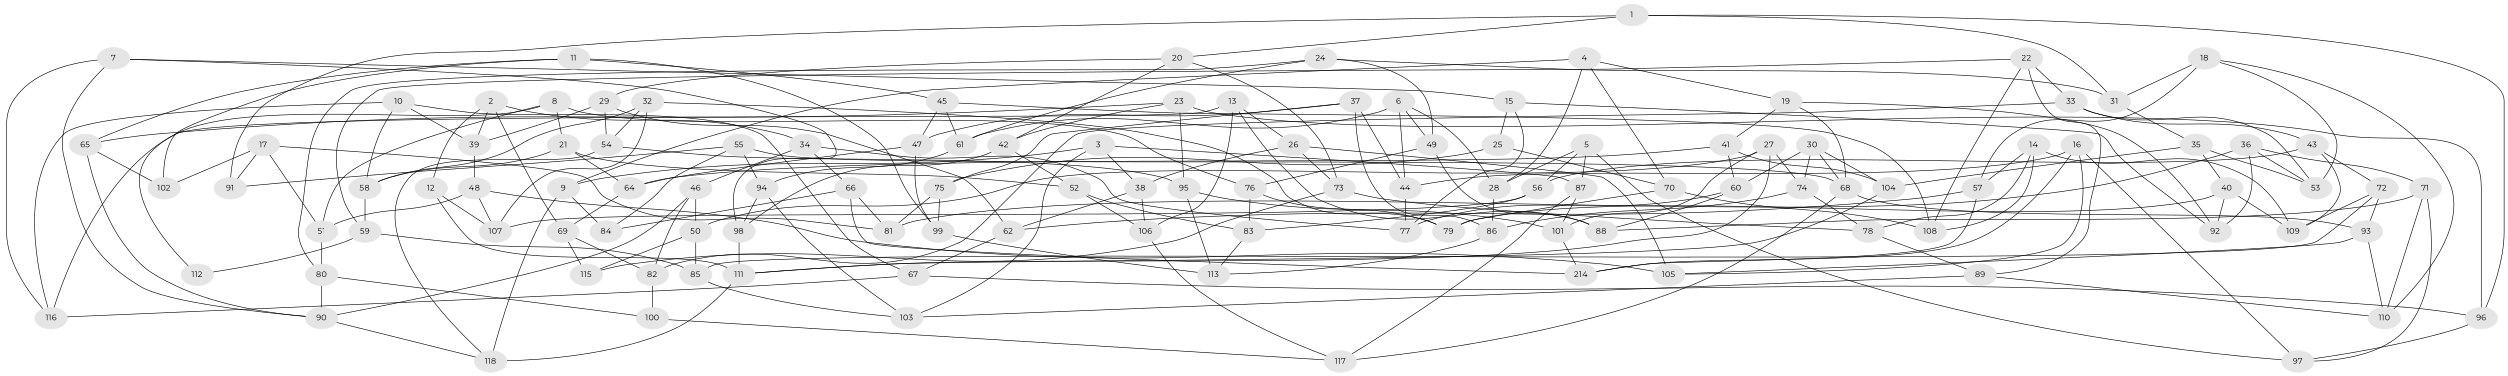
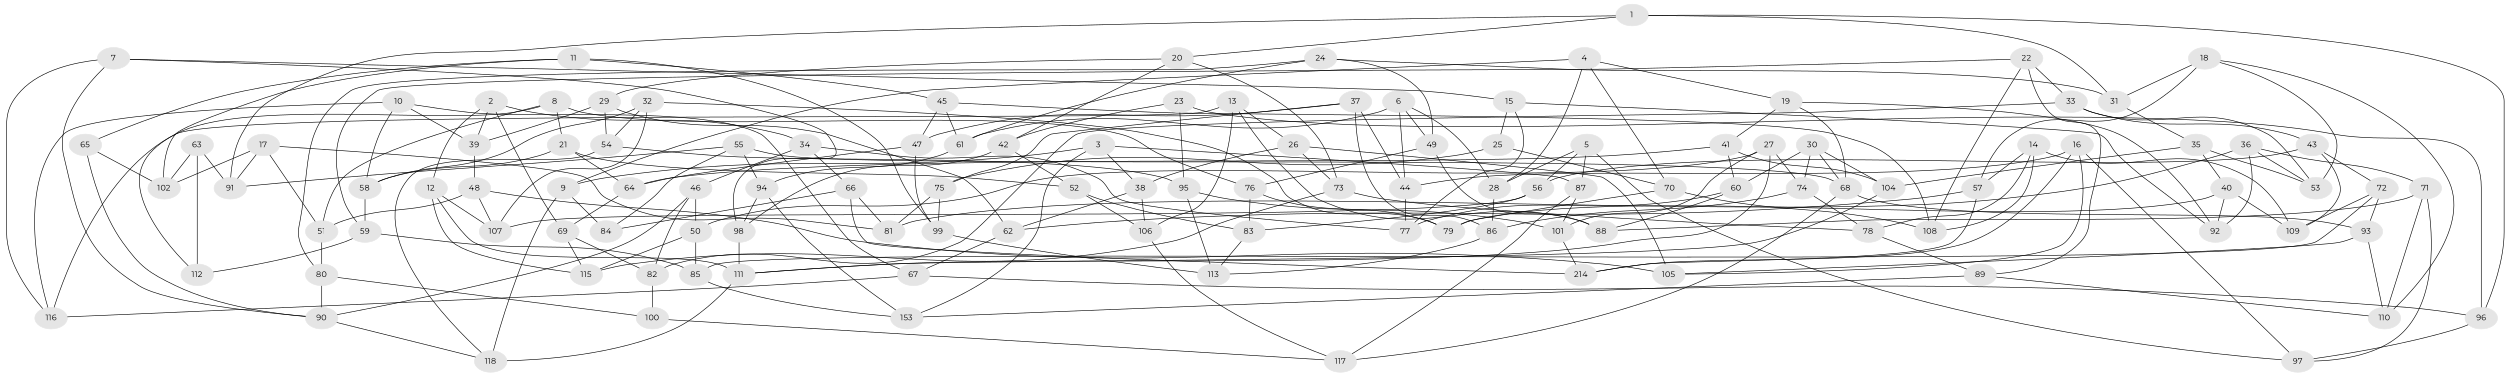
  graph {
    fontname=Montserrat
    node [color=gray90 fontname=Montserrat style=filled]
    edge [fontname=Montserrat]
    1
    20
    31
    91
    96
    29
    42
    73
    35
    97
    2
    12
    34
    39
    69
    107
    111
    115
    77
    46
    66
    48
    82
    3
    9
    38
    87
-   103
+   103 [label=153]
    84
    118
    106
    62
    101
    117
    4
    19
    28
    70
    92
    41
    68
    86
    108
    79
    5
    56
    83
    6
    44
    49
    61
    76
    88
    94
    7
    15
    90
    98
    116
    25
    8
    21
    51
    112
    58
    52
    64
    80
    10
    67
    59
    11
    45
    65
    99
    102
    47
    113
    13
    26
    105
    14
    57
    78
    109
    n86 [label=214]
    89
    75
    16
    17
    81
    18
    53
    110
    60
    104
    54
    22
    33
    43
    85
    23
    95
    24
    100
    27
    50
    74
    30
    93
    40
    32
    72
    36
    71
    37
    55
+   63
    1 -- 20
    1 -- 31
    1 -- 91
    1 -- 96
    20 -- 29
    20 -- 42
    20 -- 73
    31 -- 35
    96 -- 97
    29 -- 39
    29 -- 62
    29 -- 54
    42 -- 98
    42 -- 52
    73 -- 115
    73 -- 78
    35 -- 53
    35 -- 104
    35 -- 40
    2 -- 12
    2 -- 34
    2 -- 39
    2 -- 69
    12 -- 107
    12 -- 111
+   12 -- 115
    34 -- 77
    34 -- 46
    34 -- 66
    39 -- 48
    69 -- 115
    69 -- 82
    111 -- 118
    46 -- 82
    46 -- 90
    46 -- 50
    66 -- 84
    66 -- n86
    66 -- 81
    48 -- 107
    48 -- 51
    48 -- 105
    82 -- 100
    3 -- 9
    3 -- 38
    3 -- 87
    3 -- 103
    9 -- 84
    9 -- 118
    38 -- 106
    38 -- 62
    87 -- 101
    87 -- 117
    106 -- 117
    62 -- 67
    101 -- n86
    4 -- 9
    4 -- 19
    4 -- 28
    4 -- 70
    19 -- 92
    19 -- 41
    19 -- 68
    28 -- 86
    70 -- 108
    70 -- 79
    41 -- 64
    41 -- 60
    41 -- 104
    68 -- 117
    68 -- 93
    86 -- 113
    5 -- 97
    5 -- 87
    5 -- 28
    5 -- 56
    56 -- 107
    56 -- 83
    83 -- 113
    6 -- 28
    6 -- 44
    6 -- 49
    6 -- 61
    44 -- 77
    49 -- 76
    49 -- 88
    61 -- 94
    76 -- 79
    76 -- 83
    94 -- 103
    94 -- 98
    7 -- 15
    7 -- 90
    7 -- 98
    7 -- 116
    15 -- 77
    15 -- 92
    15 -- 25
    90 -- 118
    98 -- 111
    25 -- 70
    25 -- 75
    8 -- 76
    8 -- 21
    8 -- 51
    8 -- 112
    21 -- 58
    21 -- 52
    21 -- 64
    51 -- 80
    58 -- 59
    52 -- 106
    52 -- 83
    64 -- 69
    80 -- 90
    80 -- 100
    10 -- 39
    10 -- 116
    10 -- 58
    10 -- 67
    67 -- 96
    67 -- 116
    59 -- 112
    59 -- 85
    11 -- 45
    11 -- 65
    11 -- 99
    11 -- 102
    45 -- 108
    45 -- 61
    45 -- 47
    65 -- 90
    65 -- 102
    99 -- 113
    47 -- 64
    47 -- 99
    13 -- 106
    13 -- 88
    13 -- 116
    13 -- 26
    26 -- 73
    26 -- 38
    26 -- 105
    14 -- 108
    14 -- 57
    14 -- 78
    14 -- 109
    57 -- 62
    57 -- n86
    78 -- 89
    89 -- 103
    89 -- 110
    75 -- 99
    75 -- 81
    16 -- 97
    16 -- 44
    16 -- 105
    16 -- n86
    17 -- 91
    17 -- 51
    17 -- 102
    17 -- 81
    18 -- 31
    18 -- 57
    18 -- 53
    18 -- 110
    60 -- 77
    60 -- 88
    104 -- 111
    54 -- 118
    54 -- 95
    22 -- 108
    22 -- 59
    22 -- 89
    22 -- 33
    33 -- 82
    33 -- 53
    33 -- 43
    43 -- 56
    43 -- 109
    43 -- 72
    85 -- 103
    23 -- 96
    23 -- 42
-   23 -- 65
    23 -- 95
    95 -- 101
    95 -- 113
    24 -- 31
    24 -- 49
    24 -- 61
    24 -- 80
    100 -- 117
    27 -- 111
    27 -- 101
    27 -- 50
    27 -- 74
    50 -- 115
    50 -- 85
    74 -- 86
    74 -- 78
    30 -- 68
    30 -- 60
    30 -- 104
    30 -- 74
    93 -- 105
    93 -- 110
    40 -- 92
    40 -- 79
    40 -- 109
    32 -- 107
    32 -- 79
    32 -- 58
    32 -- 54
    72 -- 109
    72 -- 85
    72 -- 93
    36 -- 92
    36 -- 81
    36 -- 53
    36 -- 71
    71 -- 97
    71 -- 88
    71 -- 110
    37 -- 86
    37 -- 44
    37 -- 47
    37 -- 75
    55 -- 91
    55 -- 84
    55 -- 68
    55 -- 94
+   63 -- 91
+   63 -- 112
+   63 -- 102
  }
